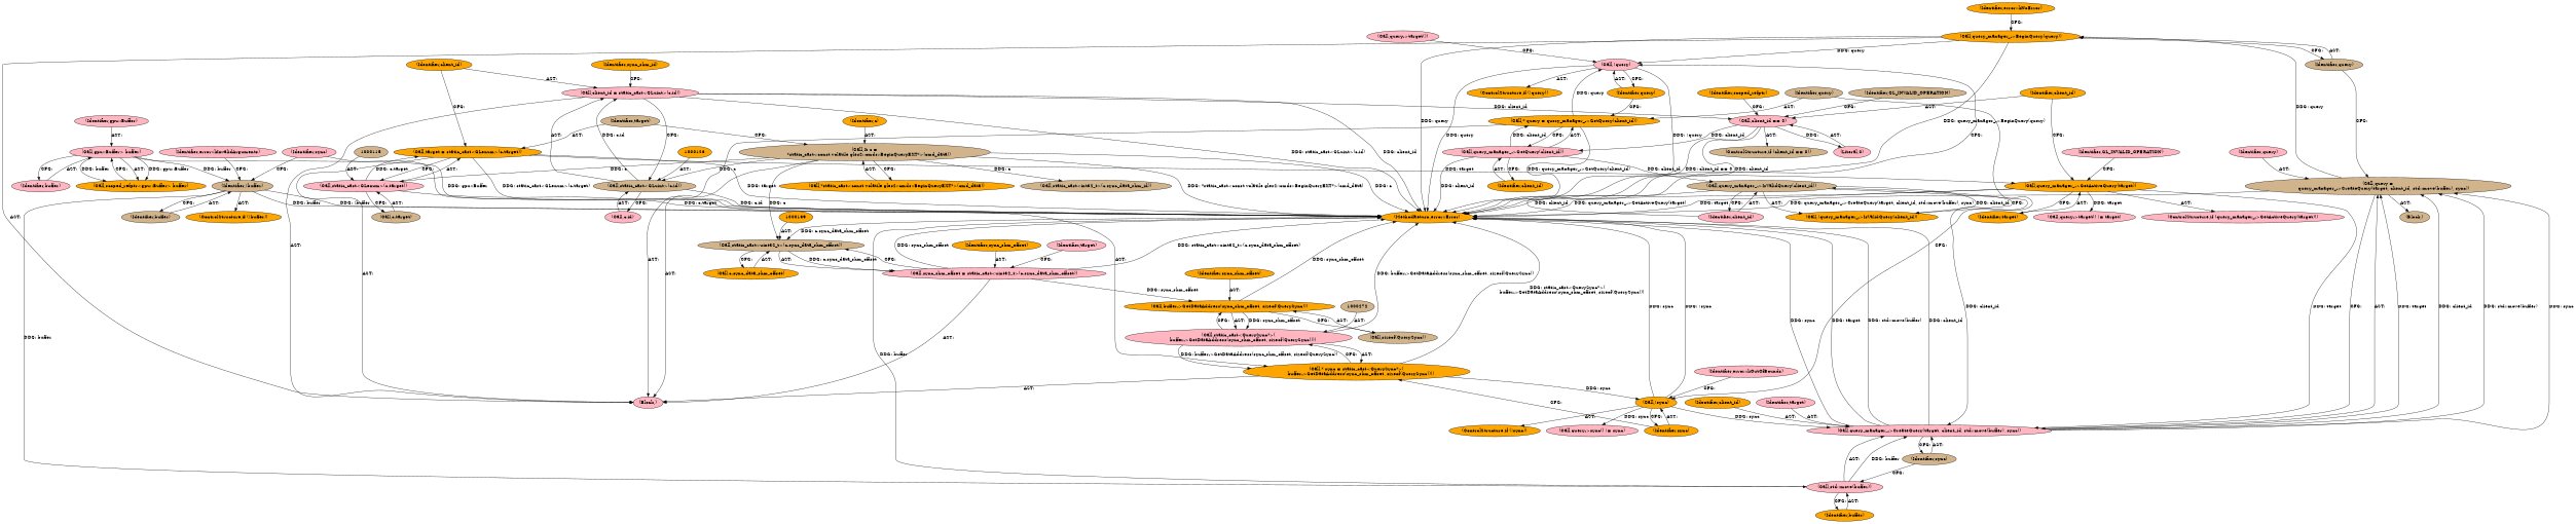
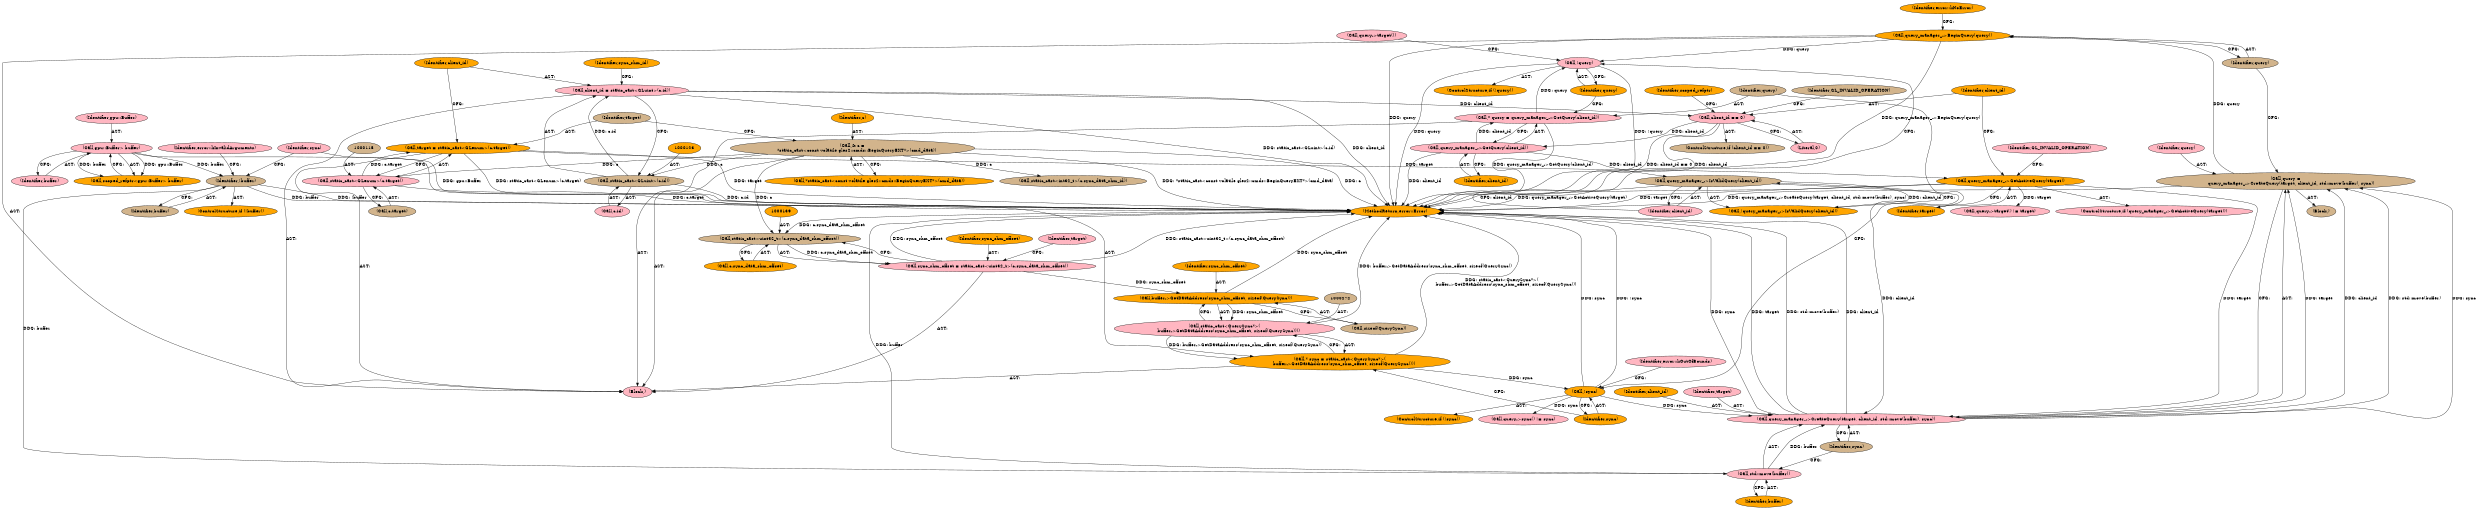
  digraph {
    node [fillcolor=orange style=filled]
    n1 [label="(Call,query_manager_->BeginQuery(query))"]
    n2 [fillcolor=tan label="(Identifier,query)"]
    n3 [fillcolor=lightpink label="(Block,)"]
    n4 [label="(MethodReturn,error::Error)"]
    n5 [fillcolor=lightpink label="(Call,!query)"]
    n6 [fillcolor=tan label="(Call,query =\n        query_manager_->CreateQuery(target, client_id, std::move(buffer), sync))"]
    n7 [fillcolor=tan label="(Call,static_cast<uint32_t>(c.sync_data_shm_offset))"]
    n8 [fillcolor=lightpink label="(Call,query_manager_->CreateQuery(target, client_id, std::move(buffer), sync))"]
    n9 [fillcolor=tan label="(Block,)"]
    n10 [fillcolor=tan label="(Identifier,sync)"]
    n11 [fillcolor=lightpink label="(Call,std::move(buffer))"]
    n12 [label="(Call,query_manager_->GetActiveQuery(target))"]
    n13 [label="(Identifier,target)"]
    n14 [fillcolor=lightpink label="(Call,query->target() != target)"]
    n15 [fillcolor=lightpink label="(ControlStructure,if (query_manager_->GetActiveQuery(target)))"]
    n16 [label="(Call,target = static_cast<GLenum>(c.target))"]
    n17 [fillcolor=lightpink label="(Call,static_cast<GLenum>(c.target))"]
    n18 [fillcolor=tan label="(Call,c.target)"]
    n19 [fillcolor=tan label="(Call,& c =\n      *static_cast<const volatile gles2::cmds::BeginQueryEXT*>(cmd_data))"]
    n20 [fillcolor=tan label="(Call,static_cast<GLuint>(c.id))"]
    n21 [label="(Call,*static_cast<const volatile gles2::cmds::BeginQueryEXT*>(cmd_data))"]
    n22 [fillcolor=tan label="(Call,static_cast<int32_t>(c.sync_data_shm_id))"]
    n23 [fillcolor=lightpink label="(Call,client_id = static_cast<GLuint>(c.id))"]
    n24 [fillcolor=lightpink label="(Call,c.id)"]
    n25 [fillcolor=lightpink label="(Call,sync_shm_offset = static_cast<uint32_t>(c.sync_data_shm_offset))"]
    n26 [label="(Call,c.sync_data_shm_offset)"]
    n27 [fillcolor=tan label="(Call,query_manager_->IsValidQuery(client_id))"]
    n28 [fillcolor=lightpink label="(Identifier,client_id)"]
    n29 [label="(Call,!query_manager_->IsValidQuery(client_id))"]
    n30 [fillcolor=lightpink label="(Call,query_manager_->GetQuery(client_id))"]
-   n31 [label="(Call,* query = query_manager_->GetQuery(client_id))"]
+   n31 [fillcolor=lightpink label="(Call,* query = query_manager_->GetQuery(client_id))"]
    n32 [label="(Identifier,client_id)"]
    n33 [fillcolor=lightpink label="(Call,client_id == 0)"]
    n34 [fillcolor=tan label="(ControlStructure,if (client_id == 0))"]
    n35 [fillcolor=lightpink label="(Literal,0)"]
    n36 [label="(Identifier,buffer)"]
    n37 [fillcolor=tan label="(Identifier,!buffer)"]
    n38 [fillcolor=tan label="(Identifier,buffer)"]
    n39 [label="(ControlStructure,if (!buffer))"]
    n40 [fillcolor=lightpink label="(Call,gpu::Buffer> buffer)"]
    n41 [fillcolor=lightpink label="(Identifier,buffer)"]
    n42 [label="(Call,scoped_refptr<gpu::Buffer> buffer)"]
    n43 [label="(Call,!sync)"]
    n44 [label="(ControlStructure,if (!sync))"]
    n45 [label="(Identifier,sync)"]
    n46 [fillcolor=lightpink label="(Call,query->sync() != sync)"]
    n47 [label="(Call,* sync = static_cast<QuerySync*>(\n      buffer->GetDataAddress(sync_shm_offset, sizeof(QuerySync))))"]
    n48 [fillcolor=lightpink label="(Call,static_cast<QuerySync*>(\n      buffer->GetDataAddress(sync_shm_offset, sizeof(QuerySync))))"]
    n49 [label="(Call,buffer->GetDataAddress(sync_shm_offset, sizeof(QuerySync)))"]
    n50 [fillcolor=tan label="(Call,sizeof(QuerySync))"]
    n51 [label="(ControlStructure,if (!query))"]
    n52 [label="(Identifier,query)"]
    n53 [label="(Identifier,client_id)"]
    n54 [label="(Identifier,client_id)"]
    n55 [fillcolor=lightpink label="(Identifier,error::kOutOfBounds)"]
    n56 [fillcolor=lightpink label="(Identifier,target)"]
    n57 [fillcolor=lightpink label="(Identifier,GL_INVALID_OPERATION)"]
    n58 [fillcolor=lightpink label="(Identifier,sync)"]
    n59 [fillcolor=tan label="(Identifier,target)"]
    n60 [label="(Identifier,c)"]
    n61 [fillcolor=lightpink label="(Identifier,query)"]
    n62 [label="(Identifier,sync_shm_id)"]
    n63 [fillcolor=lightpink label="(Identifier,gpu::Buffer)"]
    n64 [label="(Identifier,sync_shm_offset)"]
    n65 [label="(Identifier,sync_shm_offset)"]
    n66 [fillcolor=tan label="(Identifier,query)"]
    n67 [fillcolor=lightpink label="(Call,query->target())"]
    n68 [fillcolor=lightpink label="(Identifier,target)"]
    n69 [fillcolor=lightpink label="(Identifier,error::kInvalidArguments)"]
    n70 [label="(Identifier,error::kNoError)"]
    n71 [fillcolor=tan label="(Identifier,GL_INVALID_OPERATION)"]
    n72 [label="(Identifier,client_id)"]
    n73 [label="(Identifier,scoped_refptr)"]
    1000115 [fillcolor=tan]
    1000123
    1000272 [fillcolor=tan]
    1000139
    n1 -> n2 [label="CFG: "]
    n1 -> n3 [label="AST: "]
    n1 -> n4 [label="DDG: query"]
    n1 -> n4 [label="DDG: query_manager_->BeginQuery(query)"]
    n1 -> n5 [label="DDG: query"]
    n2 -> n1 [label="AST: "]
    n2 -> n6 [label="CFG: "]
    n4 -> n7 [label="DDG: c.sync_data_shm_offset"]
    n5 -> n4 [label="DDG: query"]
    n5 -> n4 [label="DDG: !query"]
    n5 -> n51 [label="AST: "]
    n5 -> n52 [label="CFG: "]
    n6 -> n1 [label="DDG: query"]
    n6 -> n4 [label="DDG: query_manager_->CreateQuery(target, client_id, std::move(buffer), sync)"]
    n6 -> n8 [label="CFG: "]
    n6 -> n9 [label="AST: "]
    n7 -> n25 [label="AST: "]
    n7 -> n25 [label="DDG: c.sync_data_shm_offset"]
    n7 -> n26 [label="CFG: "]
    n8 -> n4 [label="DDG: sync"]
    n8 -> n4 [label="DDG: target"]
    n8 -> n4 [label="DDG: std::move(buffer)"]
    n8 -> n4 [label="DDG: client_id"]
    n8 -> n6 [label="AST: "]
    n8 -> n6 [label="DDG: target"]
    n8 -> n6 [label="DDG: client_id"]
    n8 -> n6 [label="DDG: std::move(buffer)"]
    n8 -> n6 [label="DDG: sync"]
    n8 -> n10 [label="CFG: "]
    n10 -> n8 [label="AST: "]
    n10 -> n11 [label="CFG: "]
    n11 -> n4 [label="DDG: buffer"]
    n11 -> n8 [label="AST: "]
    n11 -> n8 [label="DDG: buffer"]
    n11 -> n36 [label="CFG: "]
    n12 -> n4 [label="DDG: target"]
    n12 -> n4 [label="DDG: query_manager_->GetActiveQuery(target)"]
    n12 -> n8 [label="DDG: target"]
    n12 -> n13 [label="CFG: "]
    n12 -> n14 [label="DDG: target"]
    n12 -> n15 [label="AST: "]
    n13 -> n12 [label="AST: "]
    n16 -> n3 [label="AST: "]
    n16 -> n4 [label="DDG: static_cast<GLenum>(c.target)"]
    n16 -> n4 [label="DDG: target"]
    n16 -> n12 [label="DDG: target"]
    n16 -> n17 [label="CFG: "]
    n17 -> n4 [label="DDG: c.target"]
    n17 -> n16 [label="AST: "]
    n17 -> n16 [label="DDG: c.target"]
    n17 -> n18 [label="CFG: "]
    n18 -> n17 [label="AST: "]
    n19 -> n3 [label="AST: "]
    n19 -> n4 [label="DDG: *static_cast<const volatile gles2::cmds::BeginQueryEXT*>(cmd_data)"]
    n19 -> n4 [label="DDG: c"]
    n19 -> n7 [label="DDG: c"]
    n19 -> n17 [label="DDG: c"]
    n19 -> n20 [label="DDG: c"]
    n19 -> n21 [label="CFG: "]
    n19 -> n22 [label="DDG: c"]
    n20 -> n4 [label="DDG: c.id"]
    n20 -> n23 [label="AST: "]
    n20 -> n23 [label="DDG: c.id"]
-   n20 -> n24 [label="CFG: "]
+   n20 -> n24 [label="AST: "]
    n21 -> n19 [label="AST: "]
    n23 -> n3 [label="AST: "]
    n23 -> n4 [label="DDG: client_id"]
    n23 -> n4 [label="DDG: static_cast<GLuint>(c.id)"]
    n23 -> n20 [label="CFG: "]
    n23 -> n33 [label="DDG: client_id"]
    n24 -> n20 [label="AST: "]
    n25 -> n3 [label="AST: "]
    n25 -> n4 [label="DDG: static_cast<uint32_t>(c.sync_data_shm_offset)"]
    n25 -> n4 [label="DDG: sync_shm_offset"]
    n25 -> n7 [label="CFG: "]
    n25 -> n49 [label="DDG: sync_shm_offset"]
    n26 -> n7 [label="AST: "]
-   n27 -> n4 [label="DDG: client_id"]
+   n27 -> n4 [label="CFG: client_id"]
    n27 -> n8 [label="DDG: client_id"]
    n27 -> n28 [label="CFG: "]
    n27 -> n29 [label="AST: "]
    n27 -> n29 [label="DDG: client_id"]
    n28 -> n5 [label="CFG: "]
    n28 -> n27 [label="AST: "]
    n29 -> n27 [label="CFG: "]
    n30 -> n4 [label="DDG: client_id"]
    n30 -> n27 [label="DDG: client_id"]
    n30 -> n31 [label="AST: "]
    n30 -> n31 [label="DDG: client_id"]
    n30 -> n32 [label="CFG: "]
    n31 -> n3 [label="AST: "]
    n31 -> n4 [label="DDG: query_manager_->GetQuery(client_id)"]
    n31 -> n5 [label="DDG: query"]
    n31 -> n30 [label="CFG: "]
    n32 -> n30 [label="AST: "]
    n33 -> n4 [label="DDG: client_id == 0"]
    n33 -> n4 [label="DDG: client_id"]
    n33 -> n30 [label="DDG: client_id"]
    n33 -> n34 [label="AST: "]
-   n33 -> n35 [label="DDG: "]
+   n33 -> n35 [label="CFG: "]
    n35 -> n33 [label="AST: "]
    n36 -> n11 [label="AST: "]
    n37 -> n4 [label="DDG: buffer"]
    n37 -> n4 [label="DDG: !buffer"]
    n37 -> n11 [label="DDG: buffer"]
    n37 -> n38 [label="CFG: "]
    n37 -> n39 [label="AST: "]
    n38 -> n37 [label="AST: "]
    n40 -> n4 [label="DDG: gpu::Buffer"]
    n40 -> n37 [label="DDG: buffer"]
    n40 -> n41 [label="CFG: "]
    n40 -> n42 [label="AST: "]
    n40 -> n42 [label="DDG: gpu::Buffer"]
    n40 -> n42 [label="DDG: buffer"]
    n41 -> n40 [label="AST: "]
    n42 -> n40 [label="CFG: "]
    n43 -> n4 [label="DDG: !sync"]
    n43 -> n4 [label="DDG: sync"]
    n43 -> n8 [label="DDG: sync"]
    n43 -> n44 [label="AST: "]
    n43 -> n45 [label="CFG: "]
    n43 -> n46 [label="DDG: sync"]
    n45 -> n43 [label="AST: "]
    n45 -> n47 [label="CFG: "]
    n47 -> n3 [label="AST: "]
    n47 -> n4 [label="DDG: static_cast<QuerySync*>(\n      buffer->GetDataAddress(sync_shm_offset, sizeof(QuerySync)))"]
    n47 -> n43 [label="DDG: sync"]
    n47 -> n48 [label="CFG: "]
    n48 -> n4 [label="DDG: buffer->GetDataAddress(sync_shm_offset, sizeof(QuerySync))"]
    n48 -> n47 [label="AST: "]
    n48 -> n47 [label="DDG: buffer->GetDataAddress(sync_shm_offset, sizeof(QuerySync))"]
    n48 -> n49 [label="CFG: "]
    n49 -> n4 [label="DDG: sync_shm_offset"]
    n49 -> n48 [label="AST: "]
    n49 -> n48 [label="DDG: sync_shm_offset"]
    n49 -> n50 [label="CFG: "]
    n50 -> n49 [label="AST: "]
    n52 -> n5 [label="AST: "]
    n52 -> n31 [label="CFG: "]
    n53 -> n8 [label="AST: "]
    n54 -> n16 [label="CFG: "]
    n54 -> n23 [label="AST: "]
    n55 -> n43 [label="CFG: "]
    n56 -> n8 [label="AST: "]
    n57 -> n12 [label="CFG: "]
    n58 -> n37 [label="CFG: "]
    n58 -> n47 [label="AST: "]
    n59 -> n16 [label="AST: "]
    n59 -> n19 [label="CFG: "]
    n60 -> n19 [label="AST: "]
    n61 -> n6 [label="AST: "]
    n62 -> n23 [label="CFG: "]
    n63 -> n40 [label="AST: "]
    n64 -> n25 [label="AST: "]
    n65 -> n49 [label="AST: "]
    n66 -> n31 [label="AST: "]
    n66 -> n43 [label="CFG: "]
    n67 -> n5 [label="CFG: "]
    n68 -> n25 [label="CFG: "]
    n69 -> n37 [label="CFG: "]
    n70 -> n1 [label="CFG: "]
    n71 -> n33 [label="CFG: "]
    n72 -> n12 [label="CFG: "]
    n72 -> n33 [label="AST: "]
    n73 -> n33 [label="CFG: "]
    1000115 -> n17 [label="AST: "]
    1000123 -> n20 [label="AST: "]
    1000272 -> n48 [label="AST: "]
    1000139 -> n7 [label="AST: "]
  }
